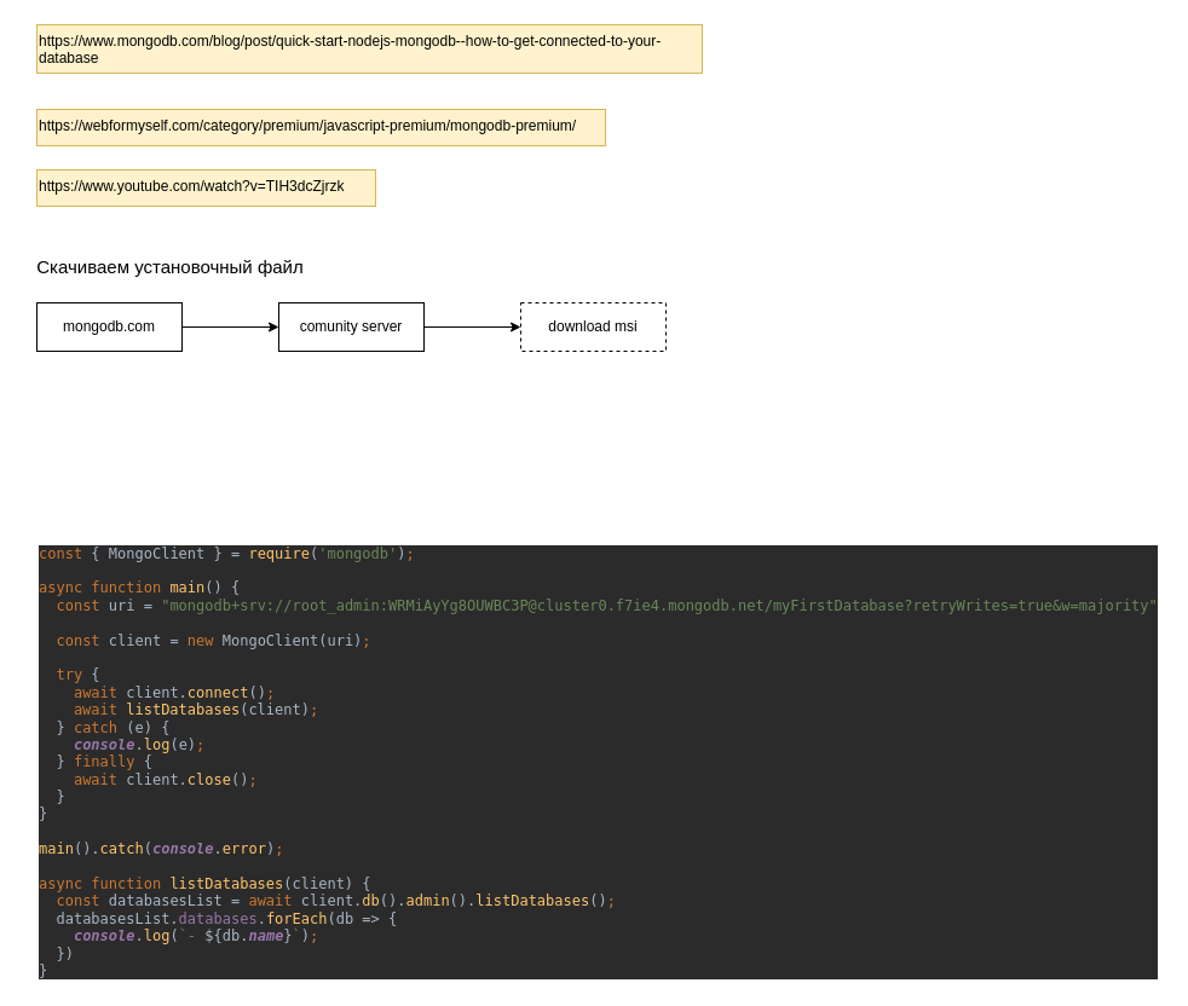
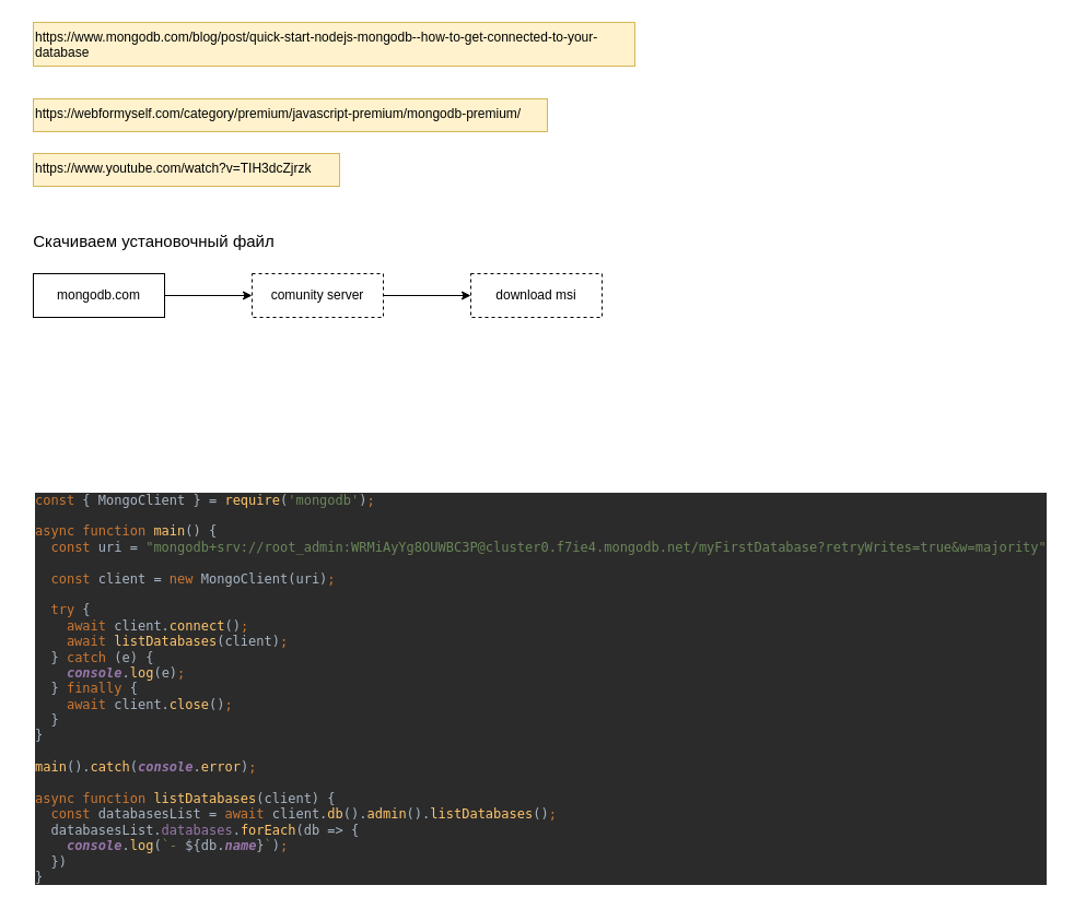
  <mxCell id="0" />
  <mxCell id="1" parent="0" />
  <mxCell id="2" value="https://www.youtube.com/watch?v=TIH3dcZjrzk" style="text;whiteSpace=wrap;html=1;fillColor=#fff2cc;strokeColor=#d6b656;" parent="1" vertex="1"><mxGeometry x="30" y="140" width="280" height="30" as="geometry" /></mxCell>
  <mxCell id="3" value="https://webformyself.com/category/premium/javascript-premium/mongodb-premium/" style="text;whiteSpace=wrap;html=1;fillColor=#fff2cc;strokeColor=#d6b656;" parent="1" vertex="1"><mxGeometry x="30" y="90" width="470" height="30" as="geometry" /></mxCell>
  <mxCell id="4" value="" style="edgeStyle=orthogonalEdgeStyle;rounded=0;orthogonalLoop=1;jettySize=auto;html=1;" parent="1" source="5" target="7" edge="1"><mxGeometry relative="1" as="geometry" /></mxCell>
  <mxCell id="5" value="mongodb.com" style="rounded=0;whiteSpace=wrap;html=1;" parent="1" vertex="1"><mxGeometry x="30" y="250" width="120" height="40" as="geometry" /></mxCell>
  <mxCell id="6" value="" style="edgeStyle=orthogonalEdgeStyle;rounded=0;orthogonalLoop=1;jettySize=auto;html=1;" parent="1" source="7" target="8" edge="1"><mxGeometry relative="1" as="geometry" /></mxCell>
- <mxCell id="7" value="comunity server" style="rounded=0;whiteSpace=wrap;html=1;" parent="1" vertex="1"><mxGeometry x="230" y="250" width="120" height="40" as="geometry" /></mxCell>
+ <mxCell id="7" value="comunity server" style="rounded=0;whiteSpace=wrap;html=1;dashed=1;" parent="1" vertex="1"><mxGeometry x="230" y="250" width="120" height="40" as="geometry" /></mxCell>
  <mxCell id="8" value="download msi" style="rounded=0;whiteSpace=wrap;html=1;dashed=1;" parent="1" vertex="1"><mxGeometry x="430" y="250" width="120" height="40" as="geometry" /></mxCell>
  <mxCell id="9" value="Скачиваем установочный файл" style="text;html=1;align=center;verticalAlign=middle;resizable=0;points=[];autosize=1;fontSize=15;" parent="1" vertex="1"><mxGeometry x="20" y="210" width="240" height="20" as="geometry" /></mxCell>
  <mxCell id="10" value="https://www.mongodb.com/blog/post/quick-start-nodejs-mongodb--how-to-get-connected-to-your-database" style="text;whiteSpace=wrap;html=1;fillColor=#fff2cc;strokeColor=#d6b656;" parent="1" vertex="1"><mxGeometry x="30" y="20" width="550" height="40" as="geometry" /></mxCell>
  <mxCell id="11" value="&lt;pre style=&quot;background-color: #2b2b2b ; color: #a9b7c6 ; font-family: &amp;quot;jetbrains mono&amp;quot; , monospace ; font-size: 9 8pt&quot;&gt;&lt;span style=&quot;color: #cc7832&quot;&gt;const &lt;/span&gt;{ MongoClient } = &lt;span style=&quot;color: #ffc66d&quot;&gt;require&lt;/span&gt;(&lt;span style=&quot;color: #6a8759&quot;&gt;'mongodb'&lt;/span&gt;)&lt;span style=&quot;color: #cc7832&quot;&gt;;&lt;br&gt;&lt;/span&gt;&lt;span style=&quot;color: #cc7832&quot;&gt;&lt;br&gt;&lt;/span&gt;&lt;span style=&quot;color: #cc7832&quot;&gt;async function &lt;/span&gt;&lt;span style=&quot;color: #ffc66d&quot;&gt;main&lt;/span&gt;() {&lt;br&gt;  &lt;span style=&quot;color: #cc7832&quot;&gt;const &lt;/span&gt;uri = &lt;span style=&quot;color: #6a8759&quot;&gt;&quot;mongodb+srv://root_admin:WRMiAyYg8OUWBC3P@cluster0.f7ie4.mongodb.net/myFirstDatabase?retryWrites=true&amp;amp;w=majority&quot;&lt;br&gt;&lt;/span&gt;&lt;span style=&quot;color: #6a8759&quot;&gt;&lt;br&gt;&lt;/span&gt;&lt;span style=&quot;color: #6a8759&quot;&gt;  &lt;/span&gt;&lt;span style=&quot;color: #cc7832&quot;&gt;const &lt;/span&gt;client = &lt;span style=&quot;color: #cc7832&quot;&gt;new &lt;/span&gt;MongoClient(uri)&lt;span style=&quot;color: #cc7832&quot;&gt;;&lt;br&gt;&lt;/span&gt;&lt;span style=&quot;color: #cc7832&quot;&gt;&lt;br&gt;&lt;/span&gt;&lt;span style=&quot;color: #cc7832&quot;&gt;  try &lt;/span&gt;{&lt;br&gt;    &lt;span style=&quot;color: #cc7832&quot;&gt;await &lt;/span&gt;client.&lt;span style=&quot;color: #ffc66d&quot;&gt;connect&lt;/span&gt;()&lt;span style=&quot;color: #cc7832&quot;&gt;;&lt;br&gt;&lt;/span&gt;&lt;span style=&quot;color: #cc7832&quot;&gt;    await &lt;/span&gt;&lt;span style=&quot;color: #ffc66d&quot;&gt;listDatabases&lt;/span&gt;(client)&lt;span style=&quot;color: #cc7832&quot;&gt;;&lt;br&gt;&lt;/span&gt;&lt;span style=&quot;color: #cc7832&quot;&gt;  &lt;/span&gt;} &lt;span style=&quot;color: #cc7832&quot;&gt;catch &lt;/span&gt;(e) {&lt;br&gt;    &lt;span style=&quot;color: #9876aa ; font-weight: bold ; font-style: italic&quot;&gt;console&lt;/span&gt;.&lt;span style=&quot;color: #ffc66d&quot;&gt;log&lt;/span&gt;(e)&lt;span style=&quot;color: #cc7832&quot;&gt;;&lt;br&gt;&lt;/span&gt;&lt;span style=&quot;color: #cc7832&quot;&gt;  &lt;/span&gt;} &lt;span style=&quot;color: #cc7832&quot;&gt;finally &lt;/span&gt;{&lt;br&gt;    &lt;span style=&quot;color: #cc7832&quot;&gt;await &lt;/span&gt;client.&lt;span style=&quot;color: #ffc66d&quot;&gt;close&lt;/span&gt;()&lt;span style=&quot;color: #cc7832&quot;&gt;;&lt;br&gt;&lt;/span&gt;&lt;span style=&quot;color: #cc7832&quot;&gt;  &lt;/span&gt;}&lt;br&gt;}&lt;br&gt;&lt;br&gt;&lt;span style=&quot;color: #ffc66d&quot;&gt;main&lt;/span&gt;().&lt;span style=&quot;color: #ffc66d&quot;&gt;catch&lt;/span&gt;(&lt;span style=&quot;color: #9876aa ; font-weight: bold ; font-style: italic&quot;&gt;console&lt;/span&gt;.&lt;span style=&quot;color: #ffc66d&quot;&gt;error&lt;/span&gt;)&lt;span style=&quot;color: #cc7832&quot;&gt;;&lt;br&gt;&lt;/span&gt;&lt;span style=&quot;color: #cc7832&quot;&gt;&lt;br&gt;&lt;/span&gt;&lt;span style=&quot;color: #cc7832&quot;&gt;async function &lt;/span&gt;&lt;span style=&quot;color: #ffc66d&quot;&gt;listDatabases&lt;/span&gt;(client) {&lt;br&gt;  &lt;span style=&quot;color: #cc7832&quot;&gt;const &lt;/span&gt;databasesList = &lt;span style=&quot;color: #cc7832&quot;&gt;await &lt;/span&gt;client.&lt;span style=&quot;color: #ffc66d&quot;&gt;db&lt;/span&gt;().&lt;span style=&quot;color: #ffc66d&quot;&gt;admin&lt;/span&gt;().&lt;span style=&quot;color: #ffc66d&quot;&gt;listDatabases&lt;/span&gt;()&lt;span style=&quot;color: #cc7832&quot;&gt;;&lt;br&gt;&lt;/span&gt;&lt;span style=&quot;color: #cc7832&quot;&gt;  &lt;/span&gt;databasesList.&lt;span style=&quot;color: #9876aa&quot;&gt;databases&lt;/span&gt;.&lt;span style=&quot;color: #ffc66d&quot;&gt;forEach&lt;/span&gt;(db =&amp;gt; {&lt;br&gt;    &lt;span style=&quot;color: #9876aa ; font-weight: bold ; font-style: italic&quot;&gt;console&lt;/span&gt;.&lt;span style=&quot;color: #ffc66d&quot;&gt;log&lt;/span&gt;(&lt;span style=&quot;color: #6a8759&quot;&gt;`- &lt;/span&gt;${db.&lt;span style=&quot;color: #9876aa ; font-weight: bold ; font-style: italic&quot;&gt;name&lt;/span&gt;}&lt;span style=&quot;color: #6a8759&quot;&gt;`&lt;/span&gt;)&lt;span style=&quot;color: #cc7832&quot;&gt;;&lt;br&gt;&lt;/span&gt;&lt;span style=&quot;color: #cc7832&quot;&gt;  &lt;/span&gt;})&lt;br&gt;}&lt;/pre&gt;" style="text;whiteSpace=wrap;html=1;verticalAlign=middle;" parent="1" vertex="1"><mxGeometry x="30" y="450" width="930" height="360" as="geometry" /></mxCell>
